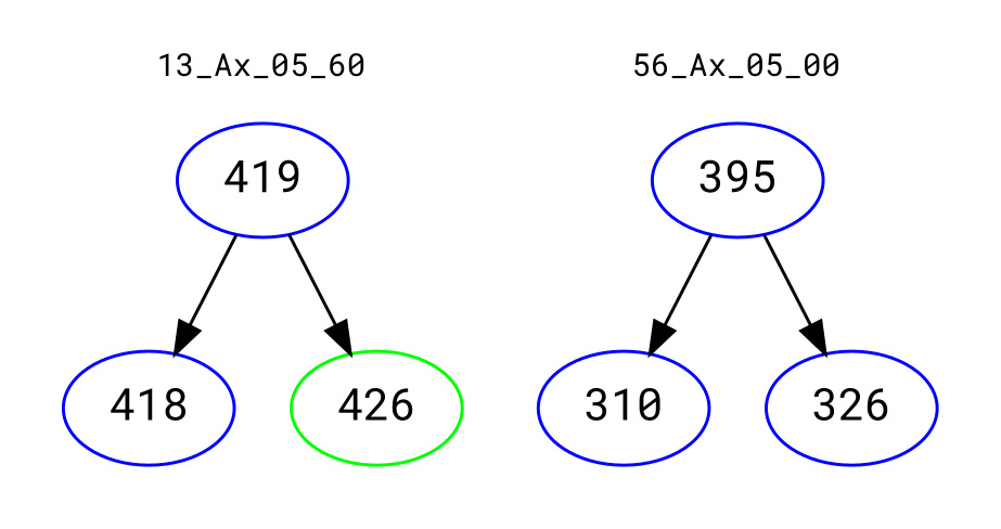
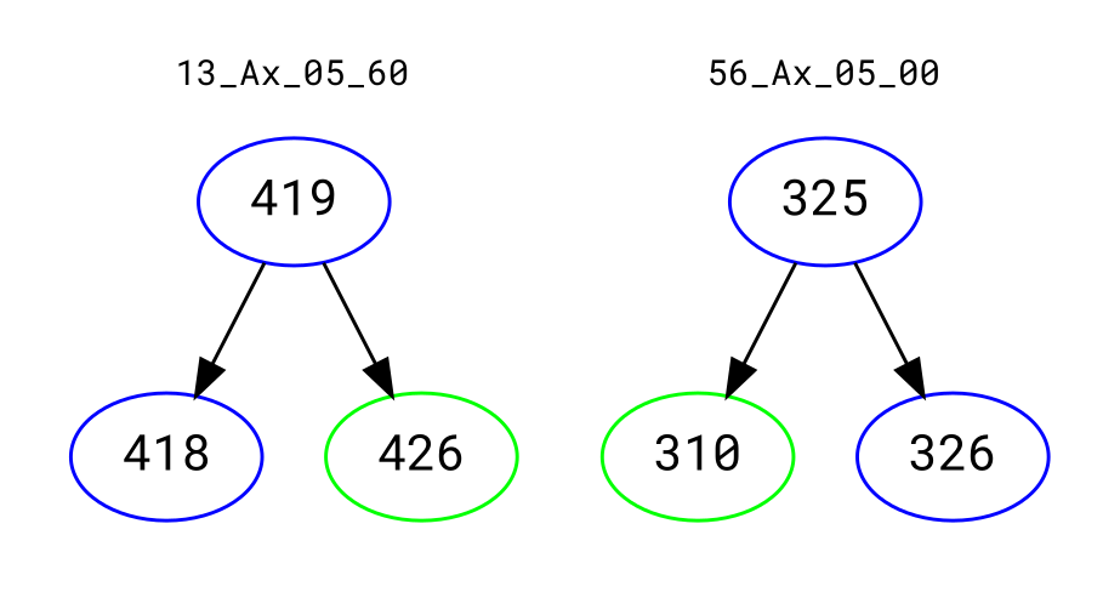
  digraph {
    fontname="Roboto Mono"
    node [color=blue fontname="Roboto Mono"]
    edge [color=black fontname="Roboto Mono"]
    n1 [label=419]
    n2 [label=418]
    n3 [color=green label=426]
-   n4 [label=395]
-   n5 [label=310]
+   n4 [label=325]
+   n5 [color=green label=310]
    n6 [label=326]
    subgraph cluster_1 {
      color=white
      fontsize=10
      label="13_Ax_05_60"
      n1
      n2
      n3
    }
    subgraph cluster_2 {
      color=white
      fontsize=10
      label="56_Ax_05_00"
      n4
      n5
      n6
    }
    n1 -> n2
    n1 -> n3
    n4 -> n5
    n4 -> n6
  }
